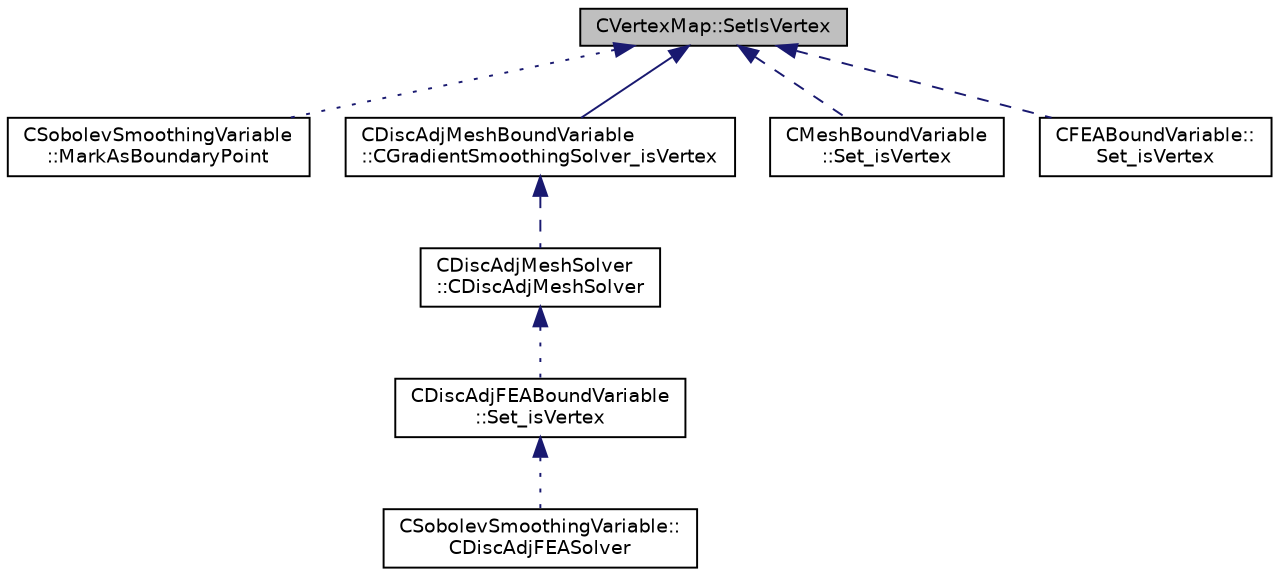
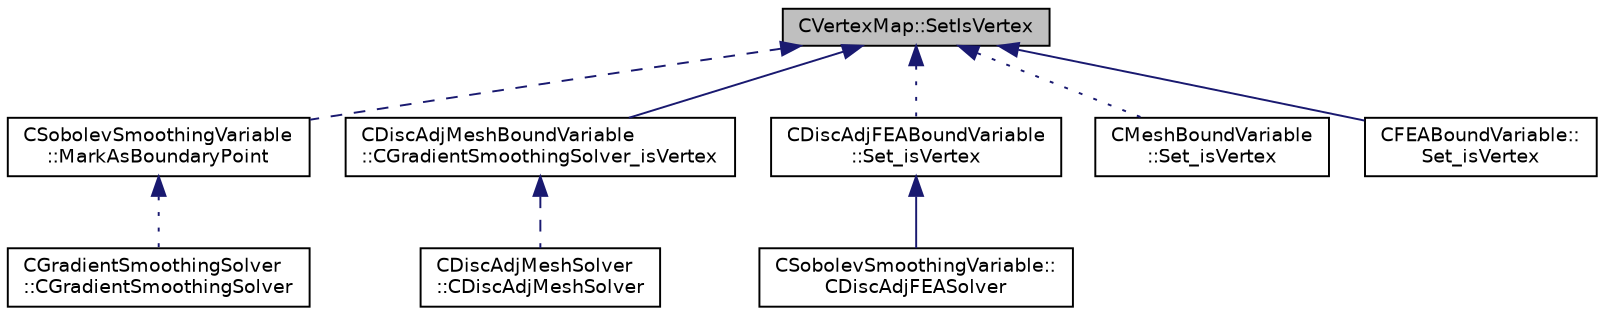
  digraph {
    rankdir=TB
    node [color=black fillcolor=white fontname=Helvetica fontsize=10 shape=record style=filled]
    edge [color=midnightblue dir=back fontname=Helvetica fontsize=10 labelfontname=Helvetica labelfontsize=10 style=dotted]
    n1 [fillcolor=grey75 fontcolor=black height=0.2 label="CVertexMap::SetIsVertex" width=0.4]
    n2 [height=0.2 label="CSobolevSmoothingVariable\l::MarkAsBoundaryPoint" width=0.4]
    n3 [height=0.2 label="CDiscAdjMeshBoundVariable\l::CGradientSmoothingSolver_isVertex" width=0.4]
    n4 [height=0.2 label="CDiscAdjFEABoundVariable\l::Set_isVertex" width=0.4]
    n5 [height=0.2 label="CMeshBoundVariable\l::Set_isVertex" width=0.4]
    n6 [height=0.2 label="CFEABoundVariable::\lSet_isVertex" width=0.4]
+   n7 [height=0.2 label="CGradientSmoothingSolver\l::CGradientSmoothingSolver" width=0.4]
    n8 [height=0.2 label="CDiscAdjMeshSolver\l::CDiscAdjMeshSolver" width=0.4]
    n9 [height=0.2 label="CSobolevSmoothingVariable::\lCDiscAdjFEASolver" width=0.4]
-   n1 -> n2
+   n1 -> n2 [style=dashed]
    n1 -> n3 [style=solid]
-   n8 -> n4
-   n1 -> n5 [style=dashed]
-   n1 -> n6 [style=dashed]
+   n1 -> n4
+   n1 -> n5
+   n1 -> n6 [style=solid]
+   n2 -> n7
    n3 -> n8 [style=dashed]
-   n4 -> n9
+   n4 -> n9 [style=solid]
  }
